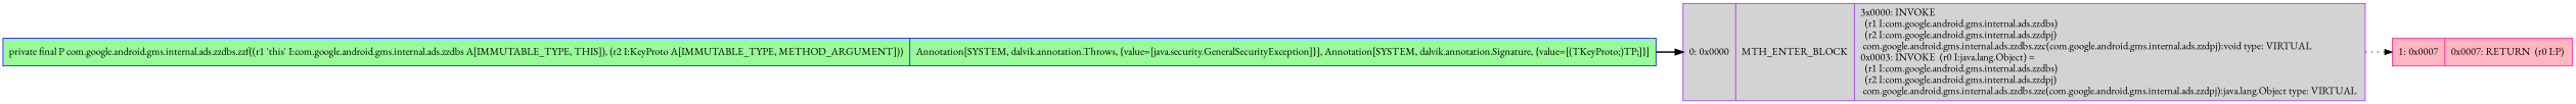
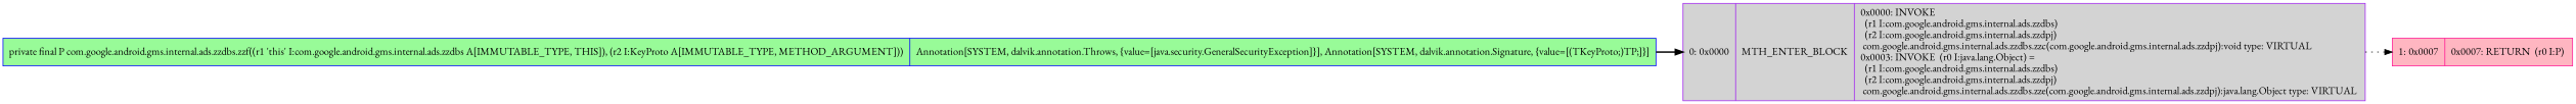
  digraph {
    rankdir=LR
    fontname="EB Garamond"
    node [shape=record style=filled fontname="EB Garamond"]
    edge [fontname="EB Garamond"]
-   n1 [label="{0\:\ 0x0000|MTH_ENTER_BLOCK\l|3x0000: INVOKE  \l  (r1 I:com.google.android.gms.internal.ads.zzdbs)\l  (r2 I:com.google.android.gms.internal.ads.zzdpj)\l com.google.android.gms.internal.ads.zzdbs.zzc(com.google.android.gms.internal.ads.zzdpj):void type: VIRTUAL \l0x0003: INVOKE  (r0 I:java.lang.Object) = \l  (r1 I:com.google.android.gms.internal.ads.zzdbs)\l  (r2 I:com.google.android.gms.internal.ads.zzdpj)\l com.google.android.gms.internal.ads.zzdbs.zze(com.google.android.gms.internal.ads.zzdpj):java.lang.Object type: VIRTUAL \l}" fillcolor=lightgrey color=purple]
+   n1 [label="{0\:\ 0x0000|MTH_ENTER_BLOCK\l|0x0000: INVOKE  \l  (r1 I:com.google.android.gms.internal.ads.zzdbs)\l  (r2 I:com.google.android.gms.internal.ads.zzdpj)\l com.google.android.gms.internal.ads.zzdbs.zzc(com.google.android.gms.internal.ads.zzdpj):void type: VIRTUAL \l0x0003: INVOKE  (r0 I:java.lang.Object) = \l  (r1 I:com.google.android.gms.internal.ads.zzdbs)\l  (r2 I:com.google.android.gms.internal.ads.zzdpj)\l com.google.android.gms.internal.ads.zzdbs.zze(com.google.android.gms.internal.ads.zzdpj):java.lang.Object type: VIRTUAL \l}" fillcolor=lightgrey color=purple]
    n2 [label="{1\:\ 0x0007|0x0007: RETURN  (r0 I:P) \l}" fillcolor=lightpink color=deeppink]
    n3 [label="{private final P com.google.android.gms.internal.ads.zzdbs.zzf((r1 'this' I:com.google.android.gms.internal.ads.zzdbs A[IMMUTABLE_TYPE, THIS]), (r2 I:KeyProto A[IMMUTABLE_TYPE, METHOD_ARGUMENT]))  | Annotation[SYSTEM, dalvik.annotation.Throws, \{value=[java.security.GeneralSecurityException]\}], Annotation[SYSTEM, dalvik.annotation.Signature, \{value=[(TKeyProto;)TP;]\}]\l}" fillcolor=palegreen color=blue]
    n1 -> n2 [style=dotted]
    n3 -> n1 [style=bold]
  }
